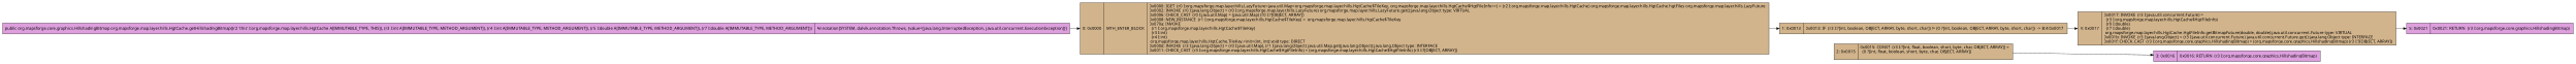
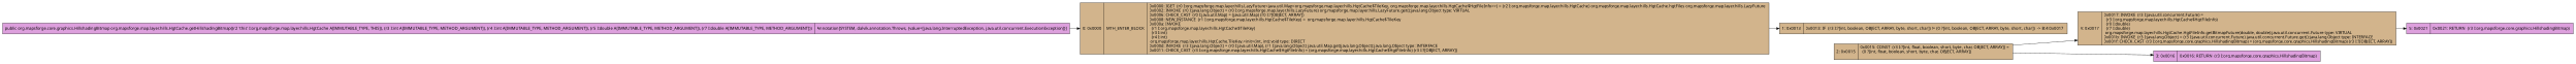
  digraph {
    fontname="Noto Sans"
    rankdir=LR
    node [fillcolor=tan fontname="Noto Sans" shape=record style=filled]
    edge [fontname="Noto Sans"]
-   n1 [label="{0\:\ 0x0000|MTH_ENTER_BLOCK\l|0x0000: IGET  (r0 I:org.mapsforge.map.layer.hills.LazyFuture\<java.util.Map\<org.mapsforge.map.layer.hills.HgtCache$TileKey, org.mapsforge.map.layer.hills.HgtCache$HgtFileInfo\>\>) = (r2 I:org.mapsforge.map.layer.hills.HgtCache) org.mapsforge.map.layer.hills.HgtCache.hgtFiles org.mapsforge.map.layer.hills.LazyFuture \l0x0002: INVOKE  (r0 I:java.lang.Object) = (r0 I:org.mapsforge.map.layer.hills.LazyFuture) org.mapsforge.map.layer.hills.LazyFuture.get():java.lang.Object type: VIRTUAL \l0x0006: CHECK_CAST  (r0 I:java.util.Map) = (java.util.Map) (r0 I:?[OBJECT, ARRAY]) \l0x0008: NEW_INSTANCE  (r1 I:org.mapsforge.map.layer.hills.HgtCache$TileKey) =  org.mapsforge.map.layer.hills.HgtCache$TileKey \l0x070a: INVOKE  \l  (r1 I:org.mapsforge.map.layer.hills.HgtCache$TileKey)\l  (r3 I:int)\l  (r4 I:int)\l org.mapsforge.map.layer.hills.HgtCache.TileKey.\<init\>(int, int):void type: DIRECT \l0x000d: INVOKE  (r3 I:java.lang.Object) = (r0 I:java.util.Map), (r1 I:java.lang.Object) java.util.Map.get(java.lang.Object):java.lang.Object type: INTERFACE \l0x0011: CHECK_CAST  (r3 I:org.mapsforge.map.layer.hills.HgtCache$HgtFileInfo) = (org.mapsforge.map.layer.hills.HgtCache$HgtFileInfo) (r3 I:?[OBJECT, ARRAY]) \l}"]
+   n1 [label="{0\:\ 0x0000|MTH_ENTER_BLOCK\l|0x0000: IGET  (r0 I:org.mapsforge.map.layer.hills.LazyFuture\<java.util.Map\<org.mapsforge.map.layer.hills.HgtCache$TileKey, org.mapsforge.map.layer.hills.HgtCache$HgtFileInfo\>\>) = (r2 I:org.mapsforge.map.layer.hills.HgtCache) org.mapsforge.map.layer.hills.HgtCache.hgtFiles org.mapsforge.map.layer.hills.LazyFuture \l0x0002: INVOKE  (r0 I:java.lang.Object) = (r0 I:org.mapsforge.map.layer.hills.LazyFuture) org.mapsforge.map.layer.hills.LazyFuture.get():java.lang.Object type: VIRTUAL \l0x0006: CHECK_CAST  (r0 I:java.util.Map) = (java.util.Map) (r0 I:?[OBJECT, ARRAY]) \l0x0008: NEW_INSTANCE  (r1 I:org.mapsforge.map.layer.hills.HgtCache$TileKey) =  org.mapsforge.map.layer.hills.HgtCache$TileKey \l0x000a: INVOKE  \l  (r1 I:org.mapsforge.map.layer.hills.HgtCache$TileKey)\l  (r3 I:int)\l  (r4 I:int)\l org.mapsforge.map.layer.hills.HgtCache.TileKey.\<init\>(int, int):void type: DIRECT \l0x000d: INVOKE  (r3 I:java.lang.Object) = (r0 I:java.util.Map), (r1 I:java.lang.Object) java.util.Map.get(java.lang.Object):java.lang.Object type: INTERFACE \l0x0011: CHECK_CAST  (r3 I:org.mapsforge.map.layer.hills.HgtCache$HgtFileInfo) = (org.mapsforge.map.layer.hills.HgtCache$HgtFileInfo) (r3 I:?[OBJECT, ARRAY]) \l}"]
    n2 [label="{1\:\ 0x0013|0x0013: IF  (r3 I:?[int, boolean, OBJECT, ARRAY, byte, short, char]) != (0 ?[int, boolean, OBJECT, ARRAY, byte, short, char])  \-\> B:4:0x0017 \l}"]
    n3 [label="{4\:\ 0x0017|0x0017: INVOKE  (r3 I:java.util.concurrent.Future) = \l  (r3 I:org.mapsforge.map.layer.hills.HgtCache$HgtFileInfo)\l  (r0 I:double)\l  (r7 I:double)\l org.mapsforge.map.layer.hills.HgtCache.HgtFileInfo.getBitmapFuture(double, double):java.util.concurrent.Future type: VIRTUAL \l0x001b: INVOKE  (r3 I:java.lang.Object) = (r3 I:java.util.concurrent.Future) java.util.concurrent.Future.get():java.lang.Object type: INTERFACE \l0x001f: CHECK_CAST  (r3 I:org.mapsforge.core.graphics.HillshadingBitmap) = (org.mapsforge.core.graphics.HillshadingBitmap) (r3 I:?[OBJECT, ARRAY]) \l}"]
    n4 [label="{2\:\ 0x0015|0x0015: CONST  (r3 I:?[int, float, boolean, short, byte, char, OBJECT, ARRAY]) = \l  (0 ?[int, float, boolean, short, byte, char, OBJECT, ARRAY])\l \l}"]
    n5 [fillcolor=plum label="{3\:\ 0x0016|0x0016: RETURN  (r3 I:org.mapsforge.core.graphics.HillshadingBitmap) \l}"]
    n6 [fillcolor=plum label="{5\:\ 0x0021|0x0021: RETURN  (r3 I:org.mapsforge.core.graphics.HillshadingBitmap) \l}"]
    n7 [fillcolor=plum label="{public org.mapsforge.core.graphics.HillshadingBitmap org.mapsforge.map.layer.hills.HgtCache.getHillshadingBitmap((r2 'this' I:org.mapsforge.map.layer.hills.HgtCache A[IMMUTABLE_TYPE, THIS]), (r3 I:int A[IMMUTABLE_TYPE, METHOD_ARGUMENT]), (r4 I:int A[IMMUTABLE_TYPE, METHOD_ARGUMENT]), (r5 I:double A[IMMUTABLE_TYPE, METHOD_ARGUMENT]), (r7 I:double A[IMMUTABLE_TYPE, METHOD_ARGUMENT]))  | Annotation[SYSTEM, dalvik.annotation.Throws, \{value=[java.lang.InterruptedException, java.util.concurrent.ExecutionException]\}]\l}"]
    n1 -> n2
-   n2 -> n3
+   n4 -> n3
    n3 -> n6
    n4 -> n5
    n7 -> n1
  }
